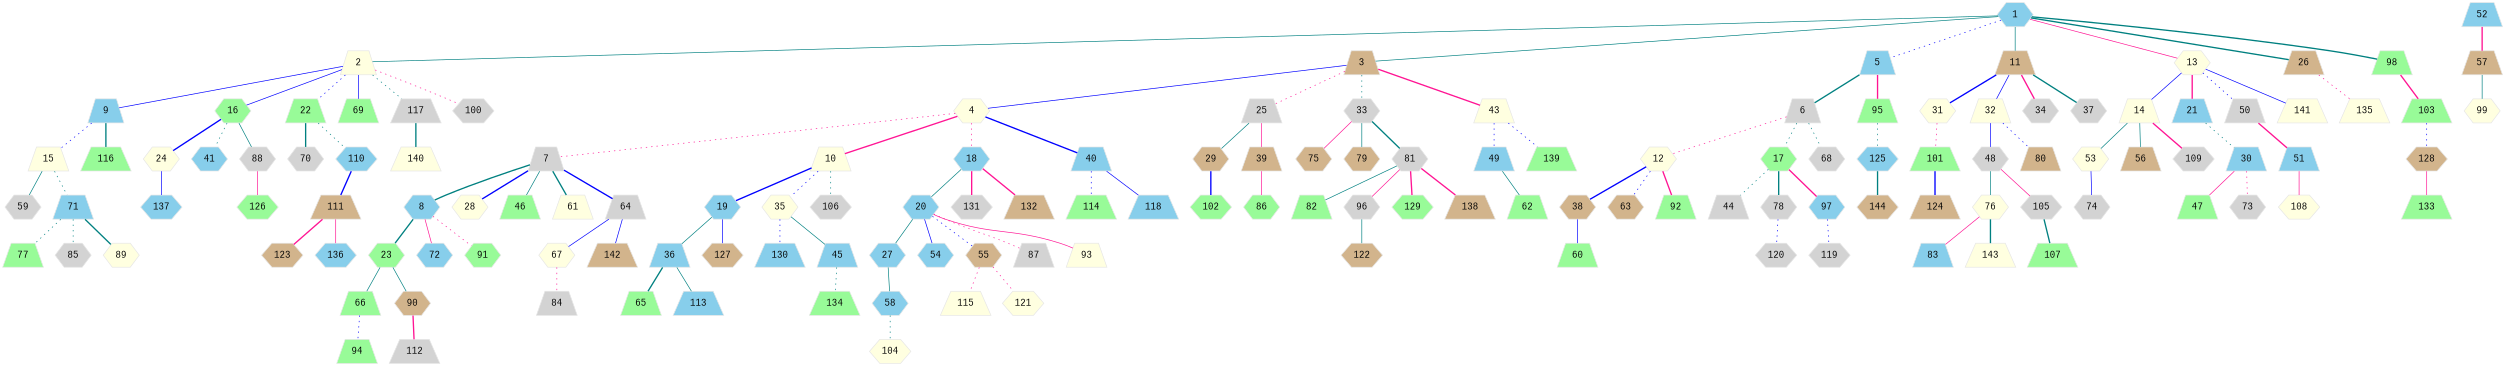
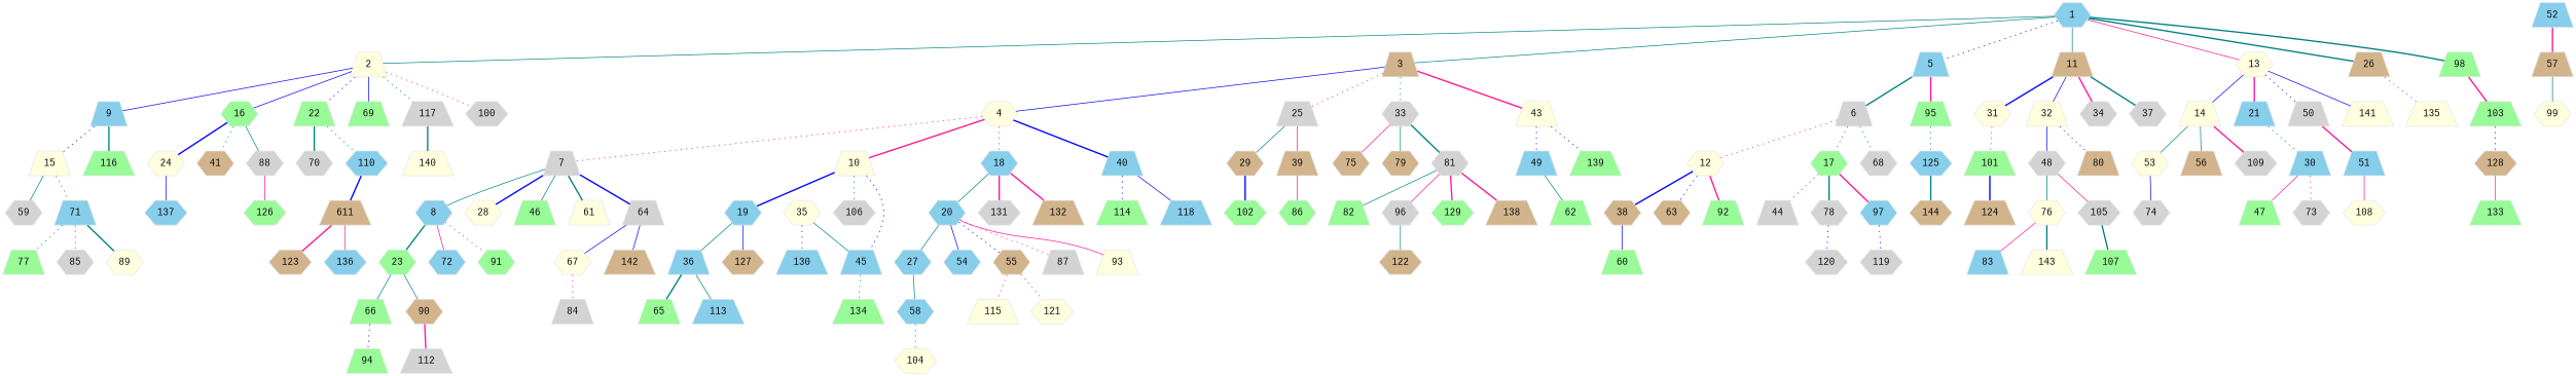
  graph {
    fontname="Liberation Mono"
    node [color=gray90 fillcolor=lightgrey fontname="Liberation Mono" shape=trapezium style=filled]
    edge [color=teal fontname="Liberation Mono" style=solid]
    1 [fillcolor=skyblue shape=hexagon]
    2 [fillcolor=lightyellow]
    3 [fillcolor=tan]
    5 [fillcolor=skyblue]
    11 [fillcolor=tan]
    13 [fillcolor=lightyellow shape=hexagon]
    26 [fillcolor=tan]
    98 [fillcolor=palegreen]
    9 [fillcolor=skyblue]
    16 [fillcolor=palegreen shape=hexagon]
    22 [fillcolor=palegreen]
    69 [fillcolor=palegreen]
    117
    100 [shape=hexagon]
    4 [fillcolor=lightyellow shape=hexagon]
    25
    33 [shape=hexagon]
    43 [fillcolor=lightyellow]
    6
    95 [fillcolor=palegreen]
    31 [fillcolor=lightyellow shape=hexagon]
    32 [fillcolor=lightyellow]
    34 [shape=hexagon]
    37 [shape=hexagon]
    14 [fillcolor=lightyellow]
    21 [fillcolor=skyblue]
    50
    141 [fillcolor=lightyellow]
    135 [fillcolor=lightyellow]
    103 [fillcolor=palegreen]
    15 [fillcolor=lightyellow]
    116 [fillcolor=palegreen]
    24 [fillcolor=lightyellow shape=hexagon]
-   41 [fillcolor=skyblue shape=hexagon]
+   41 [fillcolor=tan shape=hexagon]
    88 [shape=hexagon]
    70 [shape=hexagon]
    110 [fillcolor=skyblue shape=hexagon]
    140 [fillcolor=lightyellow]
    7
    10 [fillcolor=lightyellow]
    18 [fillcolor=skyblue shape=hexagon]
    40 [fillcolor=skyblue]
    29 [fillcolor=tan shape=hexagon]
    39 [fillcolor=tan]
    75 [fillcolor=tan shape=hexagon]
    79 [fillcolor=tan shape=hexagon]
    81 [shape=hexagon]
    49 [fillcolor=skyblue]
    139 [fillcolor=palegreen]
    8 [fillcolor=skyblue shape=hexagon]
    28 [fillcolor=lightyellow shape=hexagon]
    46 [fillcolor=palegreen]
    61 [fillcolor=lightyellow]
    64
    19 [fillcolor=skyblue shape=hexagon]
    35 [fillcolor=lightyellow shape=hexagon]
    106 [shape=hexagon]
    20 [fillcolor=skyblue shape=hexagon]
    131 [shape=hexagon]
    132 [fillcolor=tan]
    114 [fillcolor=palegreen]
    118 [fillcolor=skyblue]
    12 [fillcolor=lightyellow shape=hexagon]
    17 [fillcolor=palegreen shape=hexagon]
    68 [shape=hexagon]
    125 [fillcolor=skyblue shape=hexagon]
    38 [fillcolor=tan shape=hexagon]
    63 [fillcolor=tan shape=hexagon]
    92 [fillcolor=palegreen]
    44
    78 [shape=hexagon]
    97 [fillcolor=skyblue shape=hexagon]
    23 [fillcolor=palegreen shape=hexagon]
    72 [fillcolor=skyblue shape=hexagon]
    91 [fillcolor=palegreen shape=hexagon]
    67 [fillcolor=lightyellow shape=hexagon]
    142 [fillcolor=tan]
    66 [fillcolor=palegreen]
    90 [fillcolor=tan shape=hexagon]
    59 [shape=hexagon]
    71 [fillcolor=skyblue]
    36 [fillcolor=skyblue]
    127 [fillcolor=tan shape=hexagon]
    45 [fillcolor=skyblue]
    130 [fillcolor=skyblue]
    101 [fillcolor=palegreen]
    48 [shape=hexagon]
    80 [fillcolor=tan]
    60 [fillcolor=palegreen]
    53 [fillcolor=lightyellow shape=hexagon]
    56 [fillcolor=tan]
    109 [shape=hexagon]
    30 [fillcolor=skyblue]
    51 [fillcolor=skyblue]
    74 [shape=hexagon]
    77 [fillcolor=palegreen]
    85 [shape=hexagon]
    89 [fillcolor=lightyellow shape=hexagon]
    137 [fillcolor=skyblue shape=hexagon]
    126 [fillcolor=palegreen shape=hexagon]
    120 [shape=hexagon]
    119 [shape=hexagon]
    27 [fillcolor=skyblue shape=hexagon]
    54 [fillcolor=skyblue shape=hexagon]
    55 [fillcolor=tan shape=hexagon]
    87
    93 [fillcolor=lightyellow]
    65 [fillcolor=palegreen]
    113 [fillcolor=skyblue]
    58 [fillcolor=skyblue shape=hexagon]
    115 [fillcolor=lightyellow]
    121 [fillcolor=lightyellow shape=hexagon]
    47 [fillcolor=palegreen]
    73 [shape=hexagon]
-   111 [fillcolor=tan]
+   111 [fillcolor=tan label=611]
    94 [fillcolor=palegreen]
    112
    102 [fillcolor=palegreen shape=hexagon]
    86 [fillcolor=palegreen shape=hexagon]
    104 [fillcolor=lightyellow shape=hexagon]
    124 [fillcolor=tan]
    76 [fillcolor=lightyellow shape=hexagon]
    105 [shape=hexagon]
    82 [fillcolor=palegreen]
    96 [shape=hexagon]
    129 [fillcolor=palegreen shape=hexagon]
    138 [fillcolor=tan]
    134 [fillcolor=palegreen]
    52 [fillcolor=skyblue]
    57 [fillcolor=tan]
    62 [fillcolor=palegreen]
    83 [fillcolor=skyblue]
    143 [fillcolor=lightyellow]
    107 [fillcolor=palegreen]
    108 [fillcolor=lightyellow shape=hexagon]
    99 [fillcolor=lightyellow shape=hexagon]
    84
    122 [fillcolor=tan shape=hexagon]
    144 [fillcolor=tan shape=hexagon]
    128 [fillcolor=tan shape=hexagon]
    133 [fillcolor=palegreen]
    123 [fillcolor=tan shape=hexagon]
    136 [fillcolor=skyblue shape=hexagon]
    1 -- 2
    1 -- 3
    1 -- 5 [color=blue style=dotted]
    1 -- 11
    1 -- 13 [color=deeppink]
    1 -- 26 [style=bold]
    1 -- 98 [style=bold]
    2 -- 9 [color=blue]
    2 -- 16 [color=blue]
    2 -- 22 [color=blue style=dotted]
    2 -- 69 [color=blue]
    2 -- 117 [style=dotted]
    2 -- 100 [color=deeppink style=dotted]
    3 -- 4 [color=blue]
    3 -- 25 [color=deeppink style=dotted]
    3 -- 33 [style=dotted]
    3 -- 43 [color=deeppink style=bold]
    5 -- 6 [style=bold]
    5 -- 95 [color=deeppink style=bold]
    11 -- 31 [color=blue style=bold]
    11 -- 32 [color=blue]
    11 -- 34 [color=deeppink style=bold]
    11 -- 37 [style=bold]
    13 -- 14 [color=blue]
    13 -- 21 [color=deeppink style=bold]
    13 -- 50 [color=blue style=dotted]
    13 -- 141 [color=blue]
    26 -- 135 [color=deeppink style=dotted]
    98 -- 103 [color=deeppink style=bold]
    9 -- 15 [color=blue style=dotted]
    9 -- 116 [style=bold]
    16 -- 24 [color=blue style=bold]
    16 -- 41 [style=dotted]
    16 -- 88
    22 -- 70 [style=bold]
    22 -- 110 [style=dotted]
    117 -- 140 [style=bold]
    4 -- 7 [color=deeppink style=dotted]
    4 -- 10 [color=deeppink style=bold]
    4 -- 18 [color=deeppink style=dotted]
    4 -- 40 [color=blue style=bold]
    25 -- 29
    25 -- 39 [color=deeppink]
    33 -- 75 [color=deeppink]
    33 -- 79
    33 -- 81 [style=bold]
    43 -- 49 [color=blue style=dotted]
    43 -- 139 [color=blue style=dotted]
    6 -- 12 [color=deeppink style=dotted]
    6 -- 17 [style=dotted]
    6 -- 68 [style=dotted]
    95 -- 125 [style=dotted]
    31 -- 101 [color=deeppink style=dotted]
    32 -- 48 [color=blue]
    32 -- 80 [color=blue style=dotted]
    14 -- 53
    14 -- 56
    14 -- 109 [color=deeppink style=bold]
    21 -- 30 [style=dotted]
    50 -- 51 [color=deeppink style=bold]
    103 -- 128 [color=blue style=dotted]
    15 -- 59
    15 -- 71 [style=dotted]
    24 -- 137 [color=blue]
    88 -- 126 [color=deeppink]
    110 -- 111 [color=blue style=bold]
-   7 -- 8 [style=bold]
+   7 -- 8
    7 -- 28 [color=blue style=bold]
    7 -- 46
    7 -- 61 [style=bold]
    7 -- 64 [color=blue style=bold]
    10 -- 19 [color=blue style=bold]
-   10 -- 35 [color=blue style=dotted]
+   10 -- 45 [color=blue style=dotted]
    10 -- 106 [style=dotted]
    18 -- 20
    18 -- 131 [color=deeppink style=bold]
    18 -- 132 [color=deeppink style=bold]
    40 -- 114 [color=blue style=dotted]
    40 -- 118 [color=blue]
    29 -- 102 [color=blue style=bold]
    39 -- 86 [color=deeppink]
    81 -- 82
    81 -- 96 [color=deeppink]
    81 -- 129 [color=deeppink style=bold]
    81 -- 138 [color=deeppink style=bold]
    49 -- 62
    8 -- 23 [style=bold]
    8 -- 72 [color=deeppink]
    8 -- 91 [color=deeppink style=dotted]
    64 -- 67 [color=blue]
    64 -- 142 [color=blue]
    19 -- 36
    19 -- 127 [color=blue]
    35 -- 45
    35 -- 130 [color=blue style=dotted]
    20 -- 27
    20 -- 54 [color=blue]
    20 -- 55 [color=blue style=dotted]
    20 -- 87 [color=deeppink style=dotted]
    20 -- 93 [color=deeppink]
    12 -- 38 [color=blue style=bold]
    12 -- 63 [color=blue style=dotted]
    12 -- 92 [color=deeppink style=bold]
    17 -- 44 [style=dotted]
    17 -- 78 [style=bold]
    17 -- 97 [color=deeppink style=bold]
    125 -- 144 [style=bold]
    38 -- 60 [color=blue]
    78 -- 120 [color=blue style=dotted]
    97 -- 119 [color=blue style=dotted]
    23 -- 66
    23 -- 90
    67 -- 84 [color=deeppink style=dotted]
    66 -- 94 [color=blue style=dotted]
    90 -- 112 [color=deeppink style=bold]
    71 -- 77 [style=dotted]
    71 -- 85 [style=dotted]
    71 -- 89 [style=bold]
    36 -- 65 [style=bold]
    36 -- 113
    45 -- 134 [style=dotted]
    101 -- 124 [color=blue style=bold]
    48 -- 76
    48 -- 105 [color=deeppink]
    53 -- 74 [color=blue]
    30 -- 47 [color=deeppink]
    30 -- 73 [color=deeppink style=dotted]
    51 -- 108 [color=deeppink]
    27 -- 58
    55 -- 115 [color=deeppink style=dotted]
    55 -- 121 [color=deeppink style=dotted]
    58 -- 104 [style=dotted]
    111 -- 123 [color=deeppink style=bold]
    111 -- 136 [color=deeppink]
    76 -- 83 [color=deeppink]
    76 -- 143 [style=bold]
    105 -- 107 [style=bold]
    96 -- 122
    52 -- 57 [color=deeppink style=bold]
    57 -- 99
    128 -- 133 [color=deeppink]
  }
